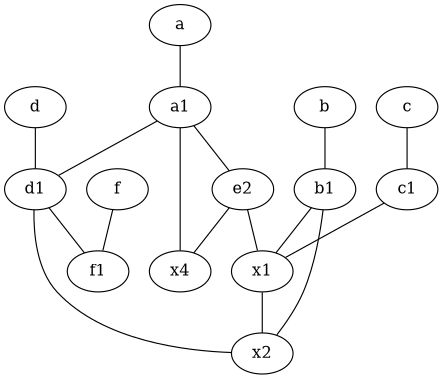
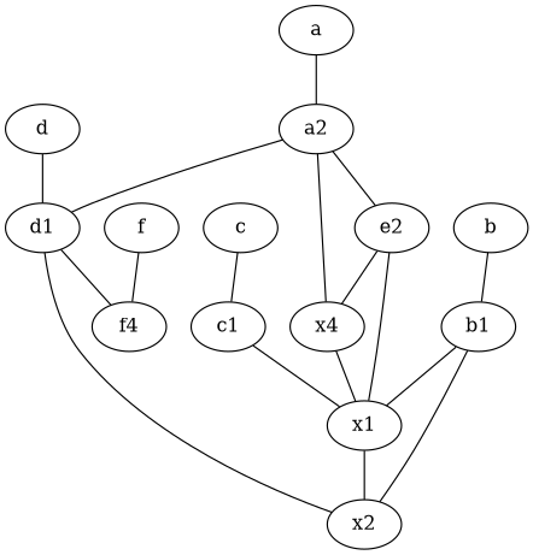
  graph {
    node [labelfontsize=50]
    d
    d1
    x2
-   f1
+   f1 [label=f4]
    x1
    n6 [label=e2]
    n7 [label=x4]
    b
    b1
    c1
    a
-   a1
+   a1 [label=a2]
    c
    f
    d -- d1
    d1 -- x2
    d1 -- f1
    x1 -- x2
    n6 -- x1
    n6 -- n7
+   n7 -- x1
    b -- b1
    b1 -- x2
    b1 -- x1
    c1 -- x1
    a -- a1
    a1 -- d1
    a1 -- n6
    a1 -- n7
    c -- c1
    f -- f1
  }
